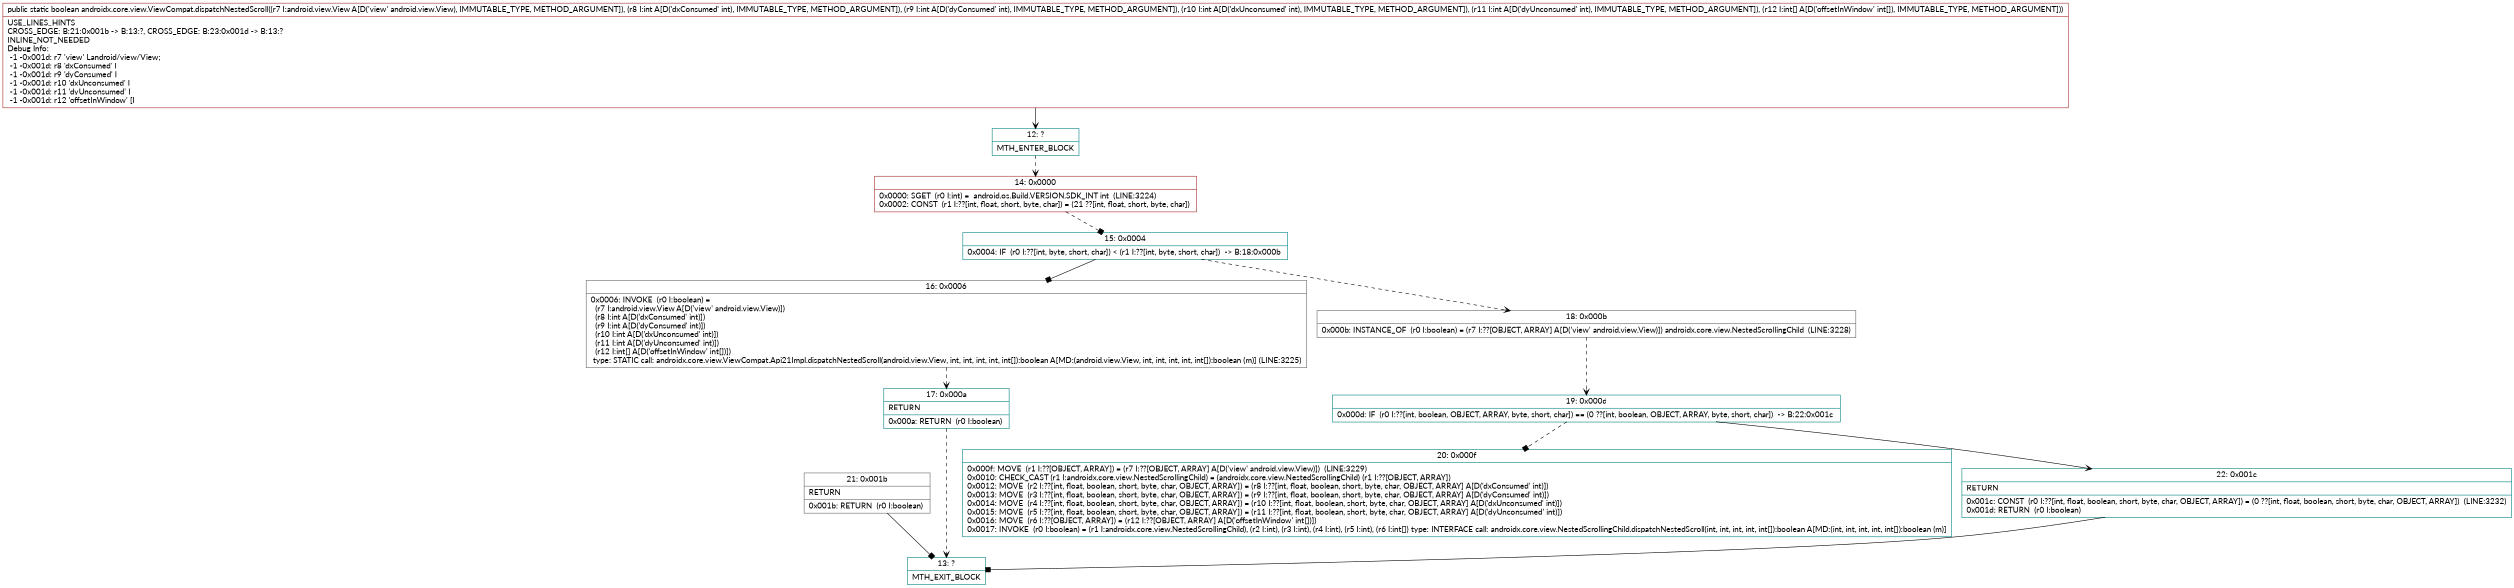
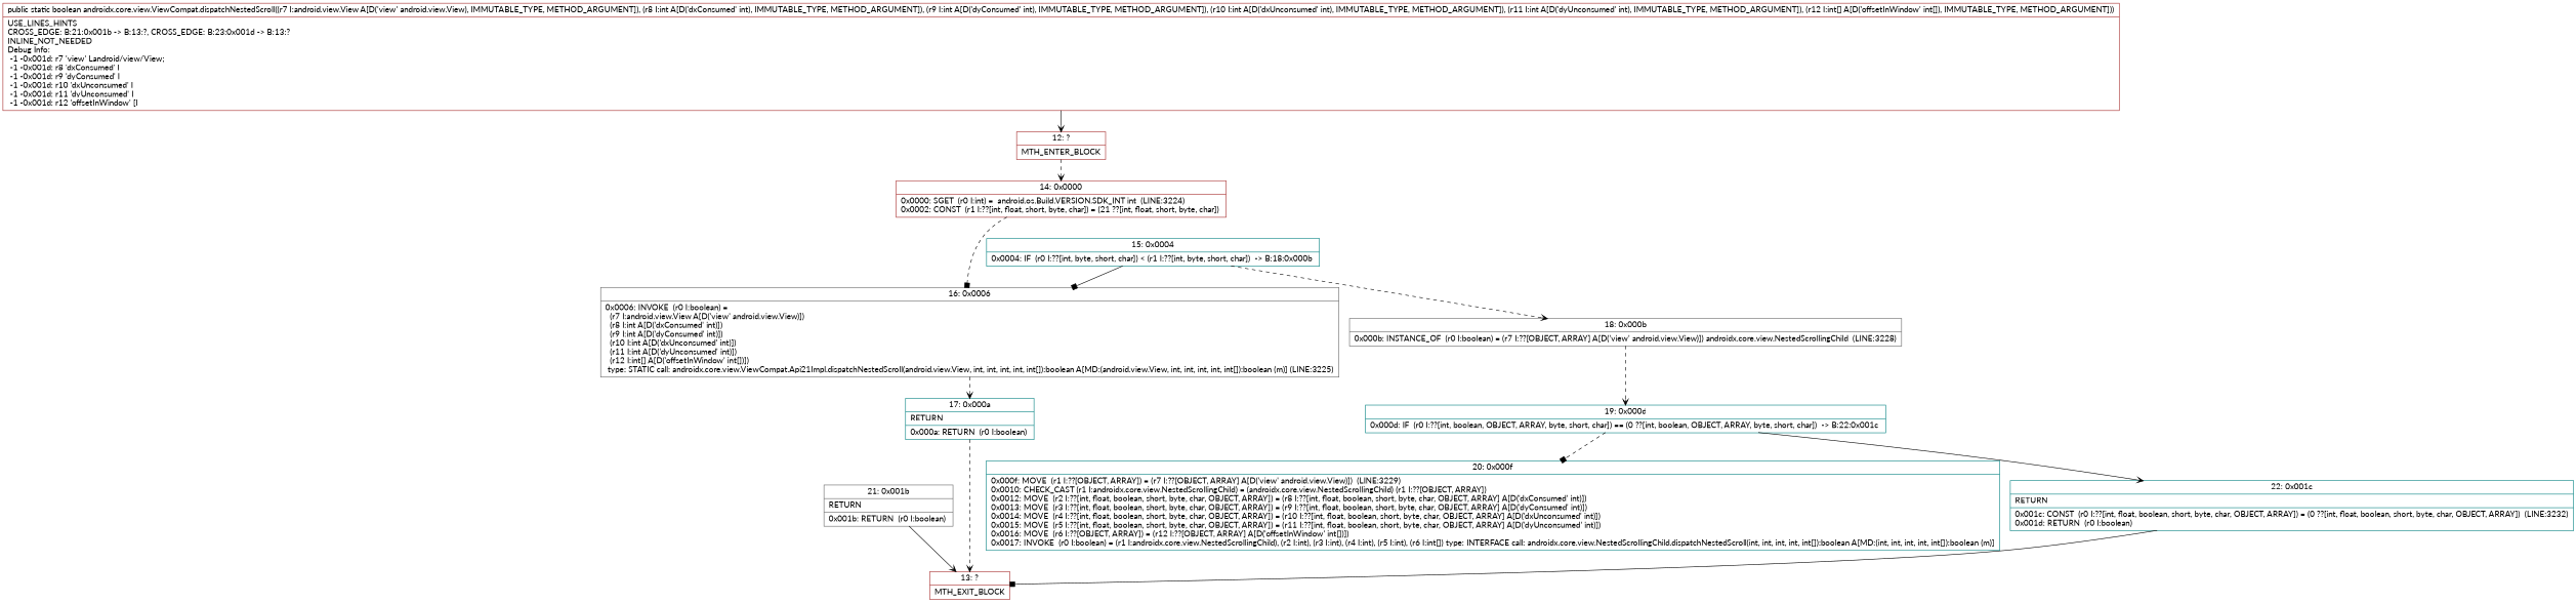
  digraph {
    fontname=Lato
    node [color=teal fontname=Lato shape=record]
    edge [arrowhead=vee fontname=Lato style=dashed]
-   n1 [label="{12\:\ ?|MTH_ENTER_BLOCK\l}"]
+   n1 [color=brown label="{12\:\ ?|MTH_ENTER_BLOCK\l}"]
    n2 [color=brown label="{14\:\ 0x0000|0x0000: SGET  (r0 I:int) =  android.os.Build.VERSION.SDK_INT int  (LINE:3224)\l0x0002: CONST  (r1 I:??[int, float, short, byte, char]) = (21 ??[int, float, short, byte, char]) \l}"]
    n3 [label="{15\:\ 0x0004|0x0004: IF  (r0 I:??[int, byte, short, char]) \< (r1 I:??[int, byte, short, char])  \-\> B:18:0x000b \l}"]
    n4 [color=gray40 label="{16\:\ 0x0006|0x0006: INVOKE  (r0 I:boolean) = \l  (r7 I:android.view.View A[D('view' android.view.View)])\l  (r8 I:int A[D('dxConsumed' int)])\l  (r9 I:int A[D('dyConsumed' int)])\l  (r10 I:int A[D('dxUnconsumed' int)])\l  (r11 I:int A[D('dyUnconsumed' int)])\l  (r12 I:int[] A[D('offsetInWindow' int[])])\l type: STATIC call: androidx.core.view.ViewCompat.Api21Impl.dispatchNestedScroll(android.view.View, int, int, int, int, int[]):boolean A[MD:(android.view.View, int, int, int, int, int[]):boolean (m)] (LINE:3225)\l}"]
    n5 [color=gray40 label="{18\:\ 0x000b|0x000b: INSTANCE_OF  (r0 I:boolean) = (r7 I:??[OBJECT, ARRAY] A[D('view' android.view.View)]) androidx.core.view.NestedScrollingChild  (LINE:3228)\l}"]
    n6 [label="{17\:\ 0x000a|RETURN\l|0x000a: RETURN  (r0 I:boolean) \l}"]
    n7 [label="{19\:\ 0x000d|0x000d: IF  (r0 I:??[int, boolean, OBJECT, ARRAY, byte, short, char]) == (0 ??[int, boolean, OBJECT, ARRAY, byte, short, char])  \-\> B:22:0x001c \l}"]
-   n8 [label="{13\:\ ?|MTH_EXIT_BLOCK\l}"]
+   n8 [color=brown label="{13\:\ ?|MTH_EXIT_BLOCK\l}"]
    n9 [label="{20\:\ 0x000f|0x000f: MOVE  (r1 I:??[OBJECT, ARRAY]) = (r7 I:??[OBJECT, ARRAY] A[D('view' android.view.View)])  (LINE:3229)\l0x0010: CHECK_CAST (r1 I:androidx.core.view.NestedScrollingChild) = (androidx.core.view.NestedScrollingChild) (r1 I:??[OBJECT, ARRAY]) \l0x0012: MOVE  (r2 I:??[int, float, boolean, short, byte, char, OBJECT, ARRAY]) = (r8 I:??[int, float, boolean, short, byte, char, OBJECT, ARRAY] A[D('dxConsumed' int)]) \l0x0013: MOVE  (r3 I:??[int, float, boolean, short, byte, char, OBJECT, ARRAY]) = (r9 I:??[int, float, boolean, short, byte, char, OBJECT, ARRAY] A[D('dyConsumed' int)]) \l0x0014: MOVE  (r4 I:??[int, float, boolean, short, byte, char, OBJECT, ARRAY]) = (r10 I:??[int, float, boolean, short, byte, char, OBJECT, ARRAY] A[D('dxUnconsumed' int)]) \l0x0015: MOVE  (r5 I:??[int, float, boolean, short, byte, char, OBJECT, ARRAY]) = (r11 I:??[int, float, boolean, short, byte, char, OBJECT, ARRAY] A[D('dyUnconsumed' int)]) \l0x0016: MOVE  (r6 I:??[OBJECT, ARRAY]) = (r12 I:??[OBJECT, ARRAY] A[D('offsetInWindow' int[])]) \l0x0017: INVOKE  (r0 I:boolean) = (r1 I:androidx.core.view.NestedScrollingChild), (r2 I:int), (r3 I:int), (r4 I:int), (r5 I:int), (r6 I:int[]) type: INTERFACE call: androidx.core.view.NestedScrollingChild.dispatchNestedScroll(int, int, int, int, int[]):boolean A[MD:(int, int, int, int, int[]):boolean (m)]\l}"]
    n10 [label="{22\:\ 0x001c|RETURN\l|0x001c: CONST  (r0 I:??[int, float, boolean, short, byte, char, OBJECT, ARRAY]) = (0 ??[int, float, boolean, short, byte, char, OBJECT, ARRAY])  (LINE:3232)\l0x001d: RETURN  (r0 I:boolean) \l}"]
    n11 [color=gray40 label="{21\:\ 0x001b|RETURN\l|0x001b: RETURN  (r0 I:boolean) \l}"]
    n12 [color=brown label="{public static boolean androidx.core.view.ViewCompat.dispatchNestedScroll((r7 I:android.view.View A[D('view' android.view.View), IMMUTABLE_TYPE, METHOD_ARGUMENT]), (r8 I:int A[D('dxConsumed' int), IMMUTABLE_TYPE, METHOD_ARGUMENT]), (r9 I:int A[D('dyConsumed' int), IMMUTABLE_TYPE, METHOD_ARGUMENT]), (r10 I:int A[D('dxUnconsumed' int), IMMUTABLE_TYPE, METHOD_ARGUMENT]), (r11 I:int A[D('dyUnconsumed' int), IMMUTABLE_TYPE, METHOD_ARGUMENT]), (r12 I:int[] A[D('offsetInWindow' int[]), IMMUTABLE_TYPE, METHOD_ARGUMENT]))  | USE_LINES_HINTS\lCROSS_EDGE: B:21:0x001b \-\> B:13:?, CROSS_EDGE: B:23:0x001d \-\> B:13:?\lINLINE_NOT_NEEDED\lDebug Info:\l  \-1 \-0x001d: r7 'view' Landroid\/view\/View;\l  \-1 \-0x001d: r8 'dxConsumed' I\l  \-1 \-0x001d: r9 'dyConsumed' I\l  \-1 \-0x001d: r10 'dxUnconsumed' I\l  \-1 \-0x001d: r11 'dyUnconsumed' I\l  \-1 \-0x001d: r12 'offsetInWindow' [I\l}"]
    n1 -> n2
-   n2 -> n3 [arrowhead=box]
+   n2 -> n4 [arrowhead=box]
    n3 -> n4 [arrowhead=box style=solid]
    n3 -> n5
    n4 -> n6
    n5 -> n7
    n6 -> n8
    n7 -> n9 [arrowhead=box]
    n7 -> n10 [style=solid]
    n10 -> n8 [arrowhead=box style=solid]
-   n11 -> n8 [arrowhead=box style=solid]
+   n11 -> n8 [style=solid]
    n12 -> n1 [style=solid]
  }
